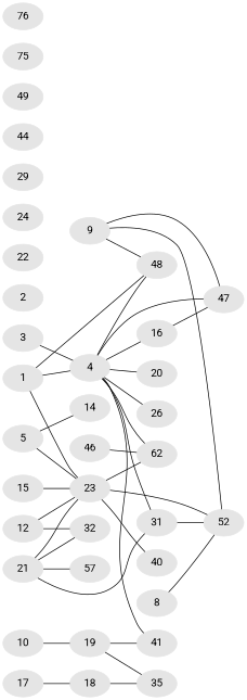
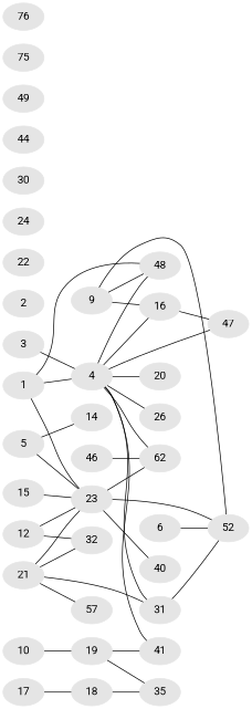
  graph {
    fontname=Roboto
    rankdir=LR
    node [color=gray90 fontname=Roboto style=filled]
    edge [fontname=Roboto]
    1 [super="+59+7"]
    4 [super="+13+6+42"]
    23 [super="+69+33"]
    48
    16 [super="+36+63"]
    20 [super="+38"]
    26
    31 [super="+43+79"]
    41
    47
    62 [super="+73"]
    52 [super="+56"]
    40
    2
    3 [super="+74"]
    5 [super="+28"]
    14 [super="+39+45"]
-   8
+   8 [label=6]
    9 [super="+78+65"]
    10 [super="+70"]
    19 [super="+60+55"]
    35
    12
    32
    15
    18 [super="+54+25"]
    17
    21 [super="+61"]
    57
    22
    24
-   29
+   30 [super="+37"]
    44
    46
    49
    75
    76
    1 -- 4
    1 -- 23
    1 -- 48
    4 -- 48
    4 -- 16 [weight=2]
    4 -- 20
    4 -- 26
    4 -- 31
    4 -- 41
    4 -- 47
    4 -- 62
    23 -- 62
    23 -- 52
    23 -- 40
    16 -- 47
    31 -- 52 [weight=2]
    3 -- 4
    5 -- 23
    5 -- 14
    8 -- 52
    9 -- 48
-   9 -- 47
+   9 -- 16
    9 -- 52
    10 -- 19
    19 -- 41
    19 -- 35
    12 -- 23
    12 -- 32
    15 -- 23
    18 -- 35
    17 -- 18
    21 -- 23
    21 -- 31
    21 -- 32
    21 -- 57
    46 -- 62
  }
